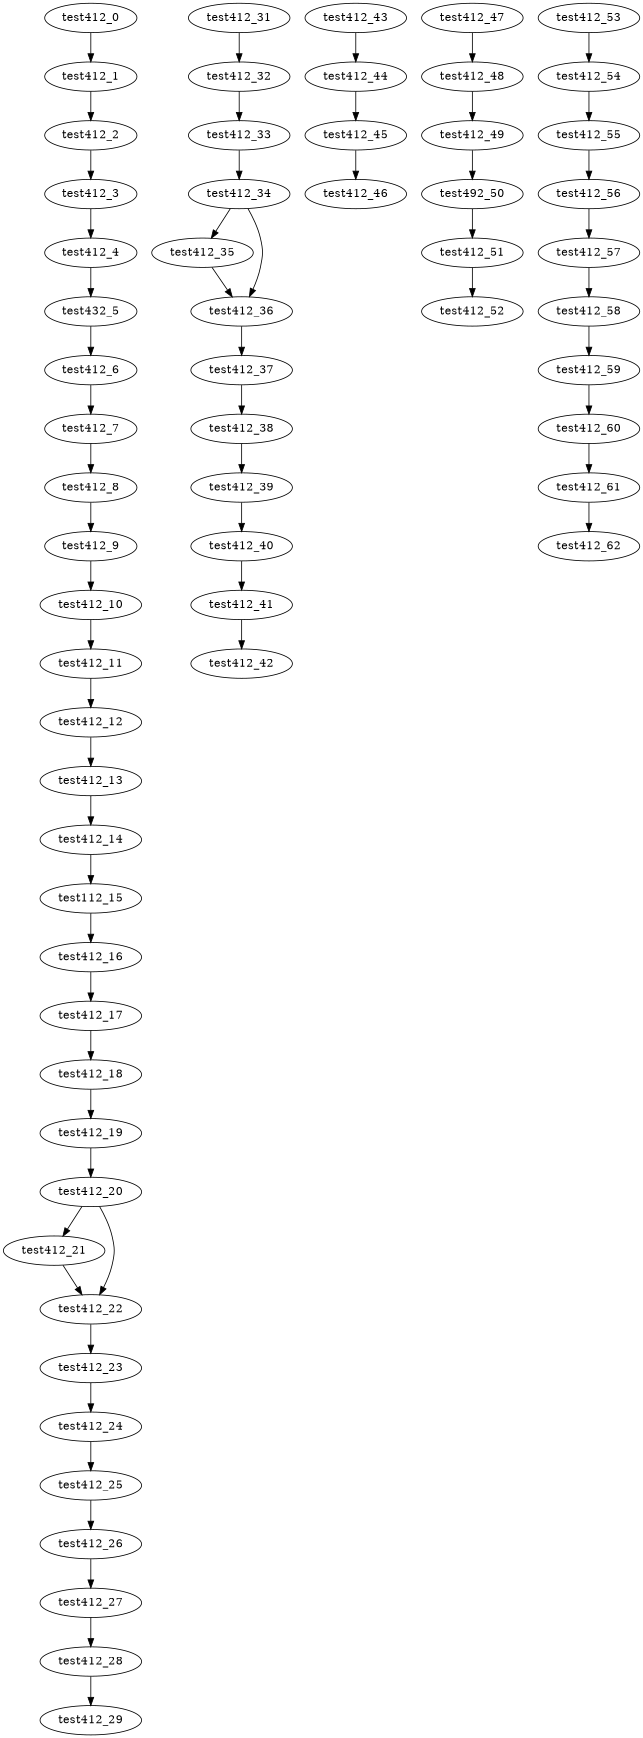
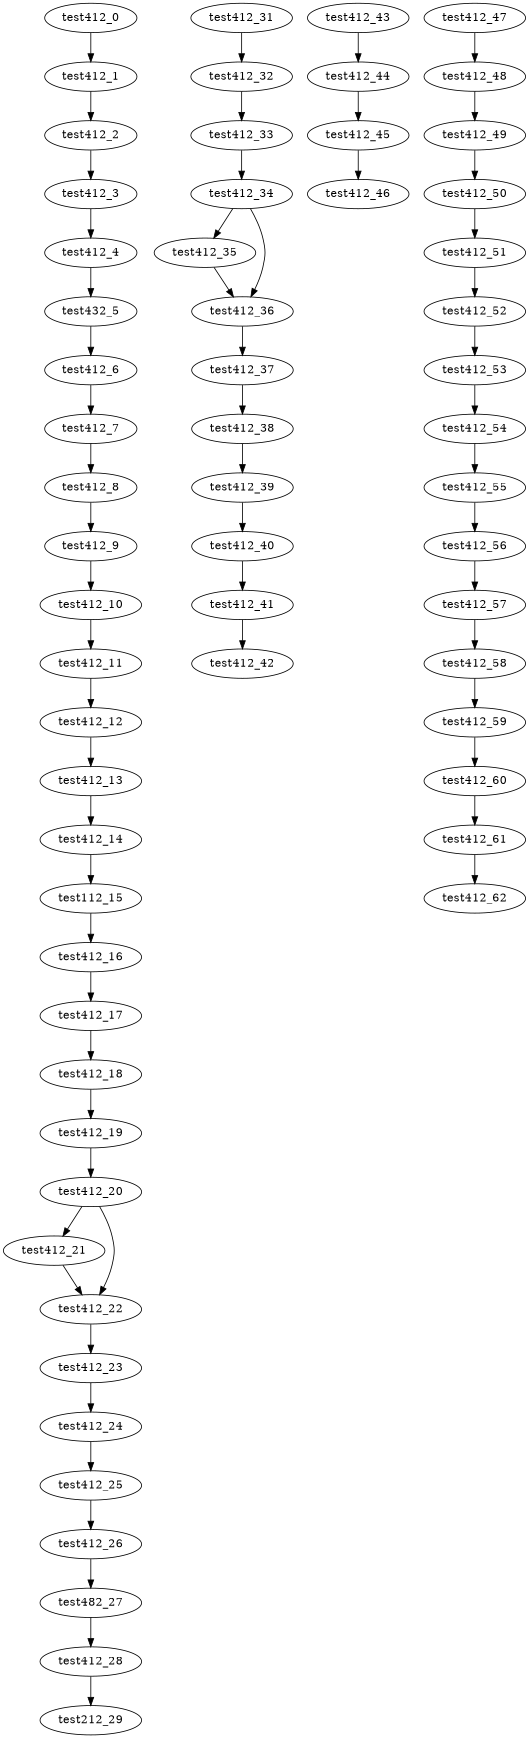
  digraph {
    test412_0
    test412_1
    test412_2
    test412_3
    test412_4
    n6 [label=test432_5]
    test412_6
    test412_7
    test412_8
    test412_9
    test412_10
    test412_11
    test412_12
    test412_13
    test412_14
    n16 [label=test112_15]
    test412_16
    test412_17
    test412_18
    test412_19
    test412_20
    test412_21
    test412_22
    test412_23
    test412_24
    test412_25
    test412_26
-   test412_27
+   test412_27 [label=test482_27]
    test412_28
-   test412_29
+   test412_29 [label=test212_29]
    test412_31
    test412_32
    test412_33
    test412_34
    test412_35
    test412_36
    test412_37
    test412_38
    test412_39
    test412_40
    test412_41
    test412_42
    test412_43
    test412_44
    test412_45
    test412_46
    test412_47
    test412_48
    test412_49
-   test412_50 [label=test492_50]
+   test412_50
    test412_51
    test412_52
    test412_53
    test412_54
    test412_55
    test412_56
    test412_57
    test412_58
    test412_59
    test412_60
    test412_61
    test412_62
    test412_0 -> test412_1
    test412_1 -> test412_2
    test412_2 -> test412_3
    test412_3 -> test412_4
    test412_4 -> n6
    n6 -> test412_6
    test412_6 -> test412_7
    test412_7 -> test412_8
    test412_8 -> test412_9
    test412_9 -> test412_10
    test412_10 -> test412_11
    test412_11 -> test412_12
    test412_12 -> test412_13
    test412_13 -> test412_14
    test412_14 -> n16
    n16 -> test412_16
    test412_16 -> test412_17
    test412_17 -> test412_18
    test412_18 -> test412_19
    test412_19 -> test412_20
    test412_20 -> test412_21
    test412_20 -> test412_22
    test412_21 -> test412_22
    test412_22 -> test412_23
    test412_23 -> test412_24
    test412_24 -> test412_25
    test412_25 -> test412_26
    test412_26 -> test412_27
    test412_27 -> test412_28
    test412_28 -> test412_29
    test412_31 -> test412_32
    test412_32 -> test412_33
    test412_33 -> test412_34
    test412_34 -> test412_35
    test412_34 -> test412_36
    test412_35 -> test412_36
    test412_36 -> test412_37
    test412_37 -> test412_38
    test412_38 -> test412_39
    test412_39 -> test412_40
    test412_40 -> test412_41
    test412_41 -> test412_42
    test412_43 -> test412_44
    test412_44 -> test412_45
    test412_45 -> test412_46
    test412_47 -> test412_48
    test412_48 -> test412_49
    test412_49 -> test412_50
    test412_50 -> test412_51
    test412_51 -> test412_52
+   test412_52 -> test412_53
    test412_53 -> test412_54
    test412_54 -> test412_55
    test412_55 -> test412_56
    test412_56 -> test412_57
    test412_57 -> test412_58
    test412_58 -> test412_59
    test412_59 -> test412_60
    test412_60 -> test412_61
    test412_61 -> test412_62
  }
